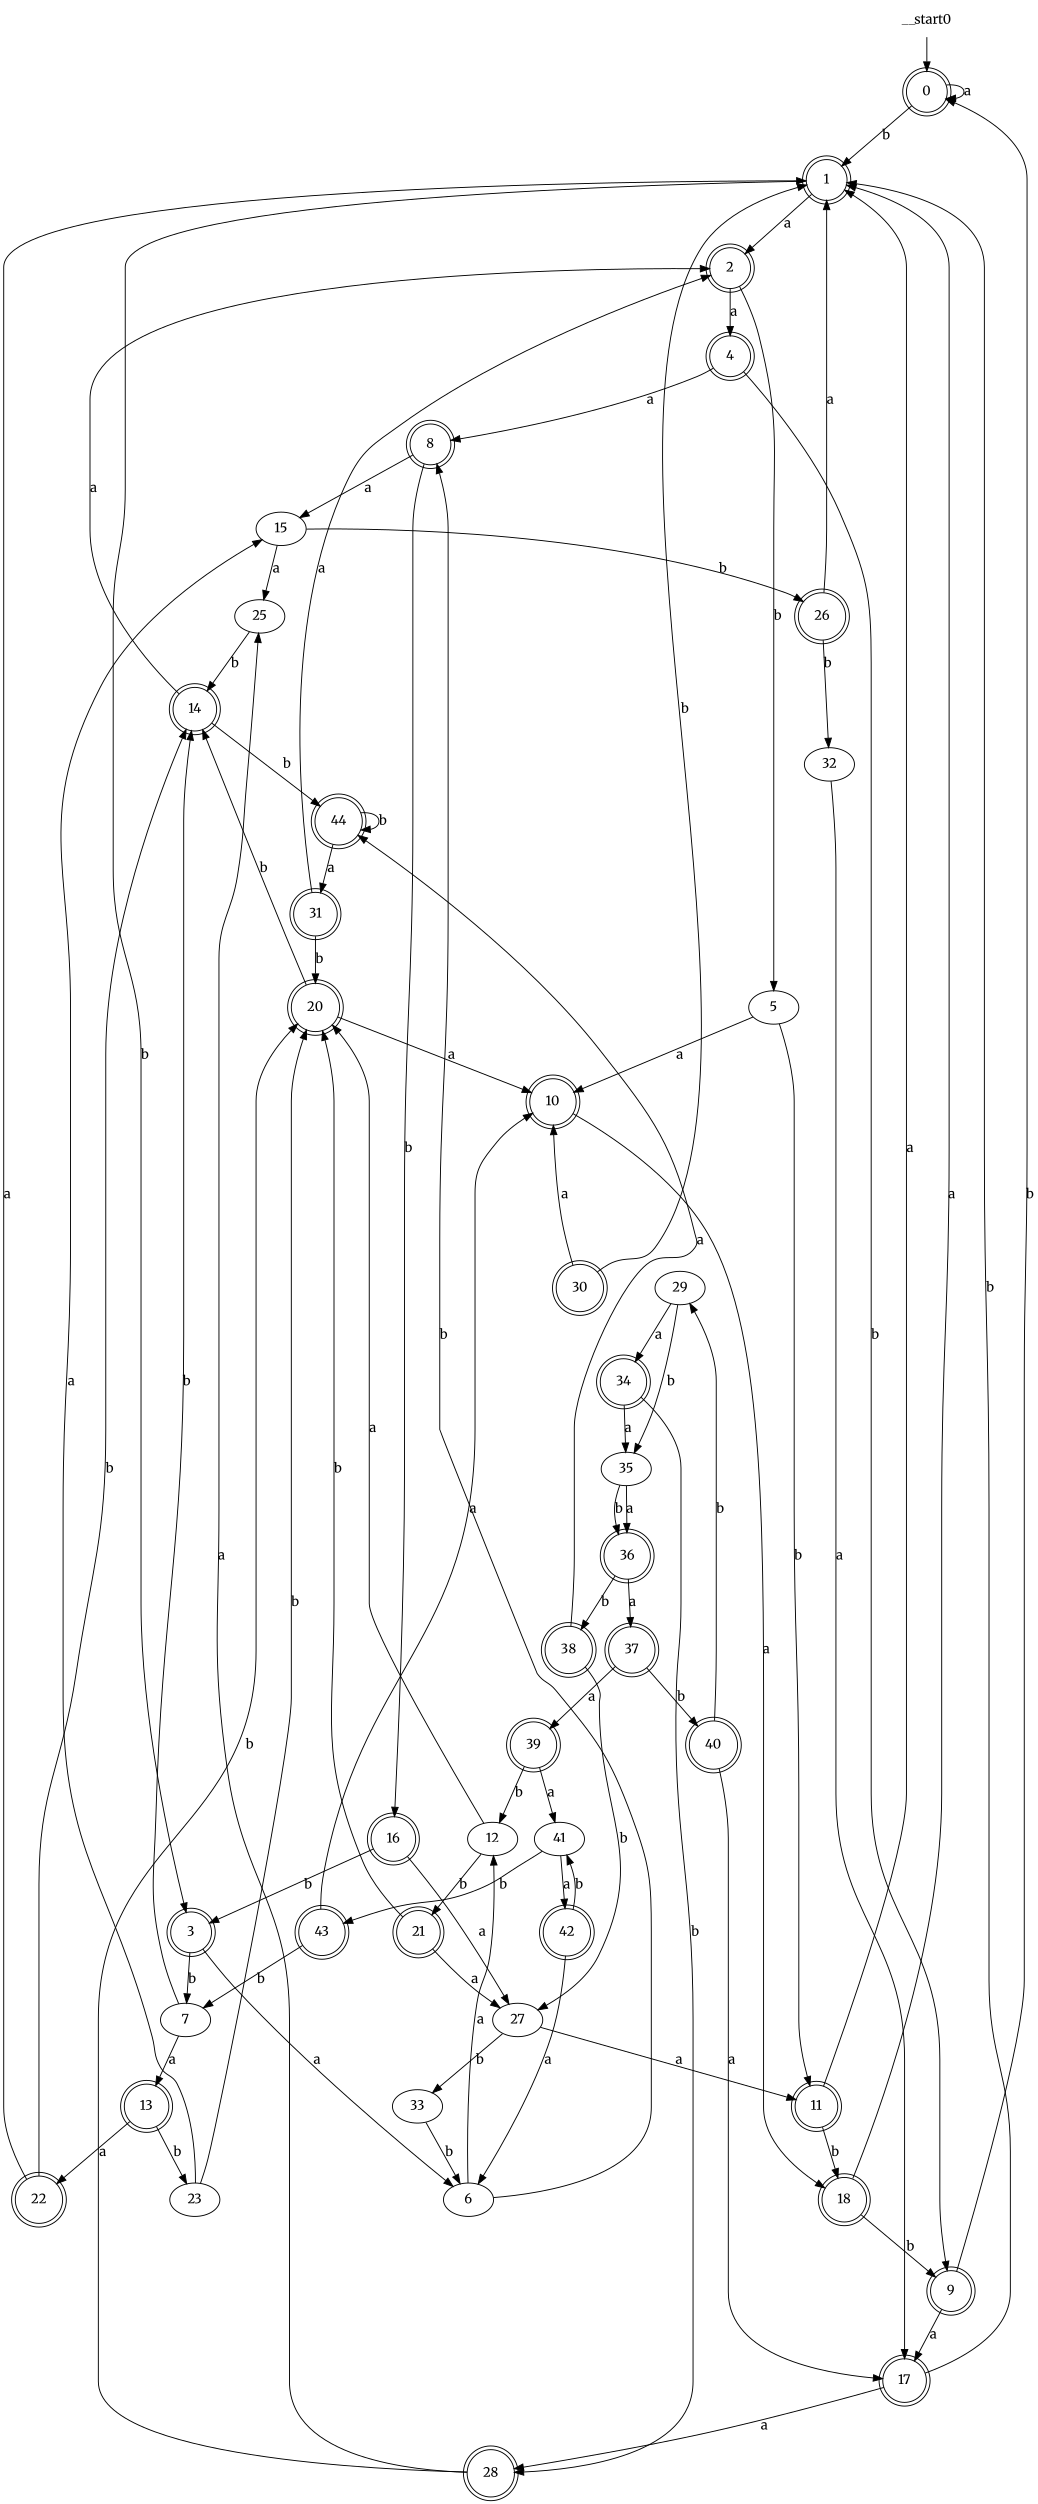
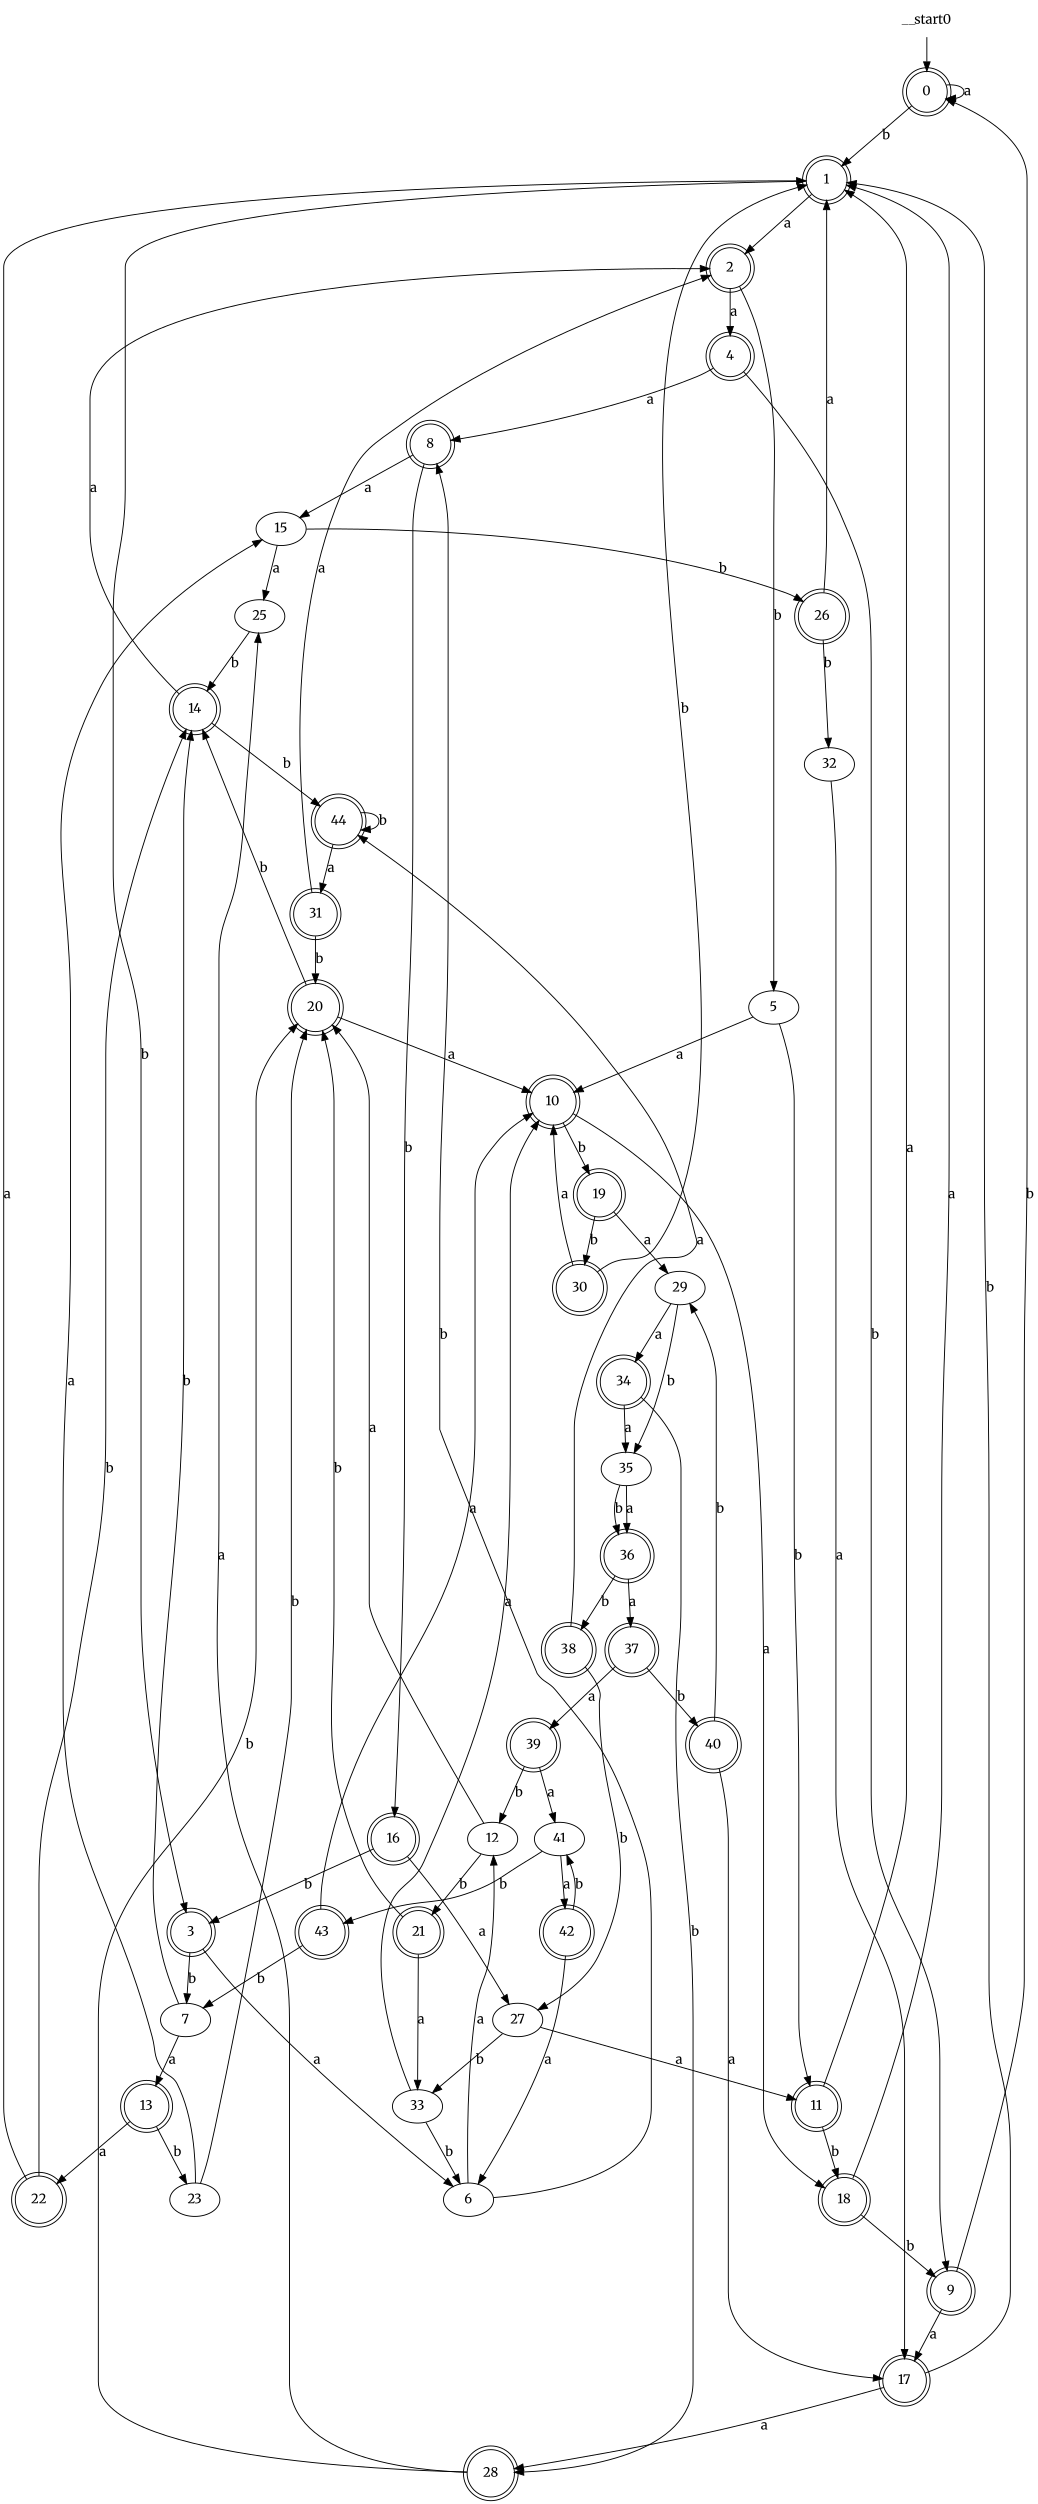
  digraph {
    fontname=Merriweather
    node [fontname=Merriweather shape=doublecircle]
    edge [fontname=Merriweather]
    __start0 [shape=none]
    0
    1
    2
    3
    4
    5 [shape=""]
    6 [shape=""]
    7 [shape=""]
    8
    9
    10
    11
    12 [shape=""]
    13
    14
    15 [shape=""]
    16
    17
    18
+   19
    20
    21
    22
    23 [shape=""]
    n26 [label=44]
    25 [shape=""]
    26
    27 [shape=""]
    28
    29 [shape=""]
    30
    31
    32 [shape=""]
    33 [shape=""]
    34
    35 [shape=""]
    36
    37
    38
    39
    40
    41 [shape=""]
    42
    43
    __start0 -> 0
    0 -> 0 [label=a]
    0 -> 1 [label=b]
    1 -> 2 [label=a]
    1 -> 3 [label=b]
    2 -> 4 [label=a]
    2 -> 5 [label=b]
    3 -> 6 [label=a]
    3 -> 7 [label=b]
    4 -> 8 [label=a]
    4 -> 9 [label=b]
    5 -> 10 [label=a]
    5 -> 11 [label=b]
    6 -> 8 [label=b]
    6 -> 12 [label=a]
    7 -> 13 [label=a]
    7 -> 14 [label=b]
    8 -> 15 [label=a]
    8 -> 16 [label=b]
    9 -> 0 [label=b]
    9 -> 17 [label=a]
    10 -> 18 [label=a]
+   10 -> 19 [label=b]
    11 -> 1 [label=a]
    11 -> 18 [label=b]
    12 -> 20 [label=a]
    12 -> 21 [label=b]
    13 -> 22 [label=a]
    13 -> 23 [label=b]
    14 -> 2 [label=a]
    14 -> n26 [label=b]
    15 -> 25 [label=a]
    15 -> 26 [label=b]
    16 -> 3 [label=b]
    16 -> 27 [label=a]
    17 -> 1 [label=b]
    17 -> 28 [label=a]
    18 -> 1 [label=a]
    18 -> 9 [label=b]
+   19 -> 29 [label=a]
+   19 -> 30 [label=b]
    20 -> 10 [label=a]
    20 -> 14 [label=b]
    21 -> 20 [label=b]
-   21 -> 27 [label=a]
+   21 -> 33 [label=a]
    22 -> 1 [label=a]
    22 -> 14 [label=b]
    23 -> 15 [label=a]
    23 -> 20 [label=b]
    n26 -> n26 [label=b]
    n26 -> 31 [label=a]
    25 -> 14 [label=b]
    26 -> 1 [label=a]
    26 -> 32 [label=b]
    27 -> 11 [label=a]
    27 -> 33 [label=b]
    28 -> 20 [label=b]
    28 -> 25 [label=a]
    29 -> 34 [label=a]
    29 -> 35 [label=b]
    30 -> 1 [label=b]
    30 -> 10 [label=a]
    31 -> 2 [label=a]
    31 -> 20 [label=b]
    32 -> 17 [label=a]
    33 -> 6 [label=b]
+   33 -> 10 [label=a]
    34 -> 28 [label=b]
    34 -> 35 [label=a]
    35 -> 36 [label=a]
    35 -> 36 [label=b]
    36 -> 37 [label=a]
    36 -> 38 [label=b]
    37 -> 39 [label=a]
    37 -> 40 [label=b]
    38 -> n26 [label=a]
    38 -> 27 [label=b]
    39 -> 12 [label=b]
    39 -> 41 [label=a]
    40 -> 17 [label=a]
    40 -> 29 [label=b]
    41 -> 42 [label=a]
    41 -> 43 [label=b]
    42 -> 6 [label=a]
    42 -> 41 [label=b]
    43 -> 7 [label=b]
    43 -> 10 [label=a]
  }
